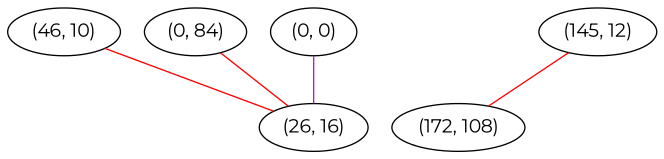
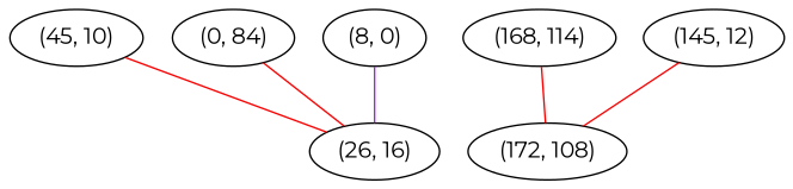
  graph {
    fontname=Montserrat
    node [fontname=Montserrat]
    edge [color=red fontname=Montserrat weight=1]
-   "(46, 10)"
+   "(46, 10)" [label="(45, 10)"]
    "(26, 16)"
    n3 [label="(172, 108)"]
+   "(168, 114)"
    n5 [label="(0, 84)"]
-   "(0, 0)"
+   "(0, 0)" [label="(8, 0)"]
    "(145, 12)"
    "(46, 10)" -- "(26, 16)"
+   "(168, 114)" -- n3
    n5 -- "(26, 16)"
    "(0, 0)" -- "(26, 16)" [color=purple weight=4]
    "(145, 12)" -- n3
  }
